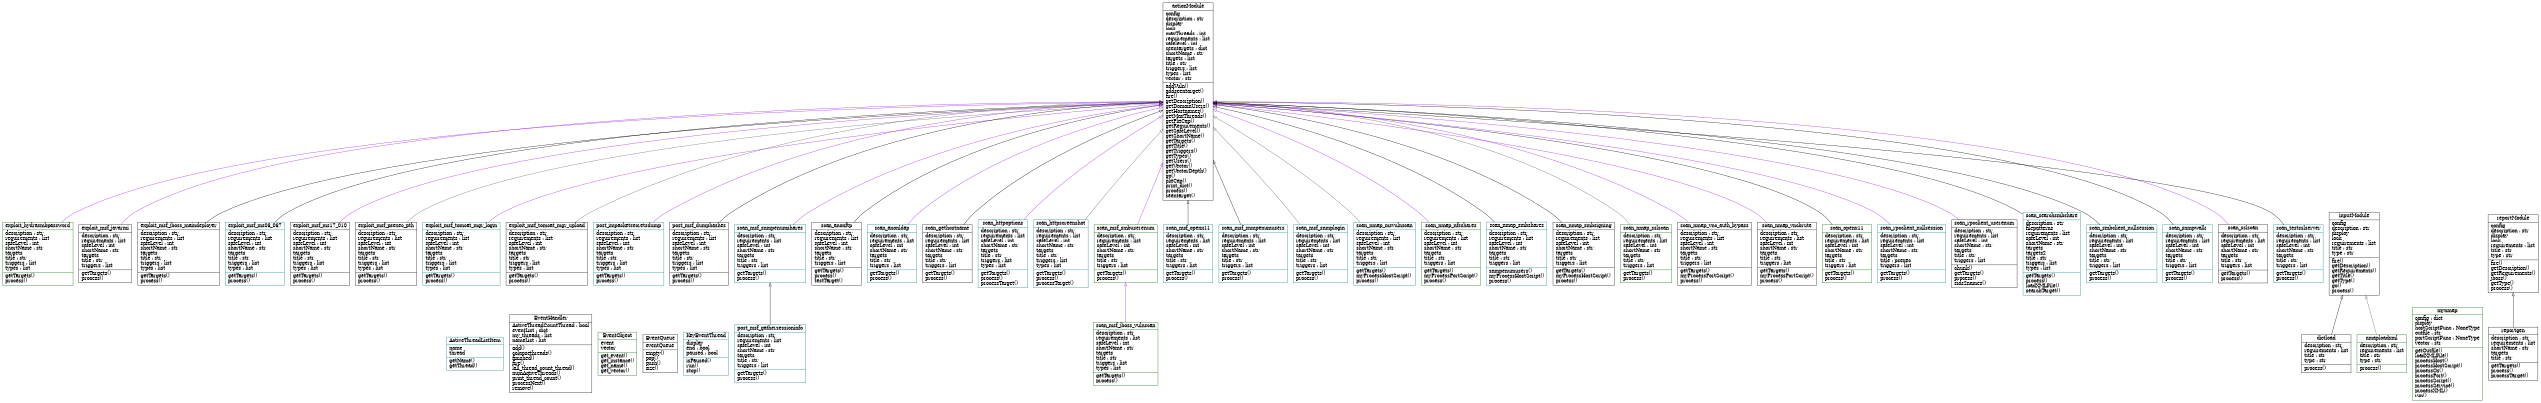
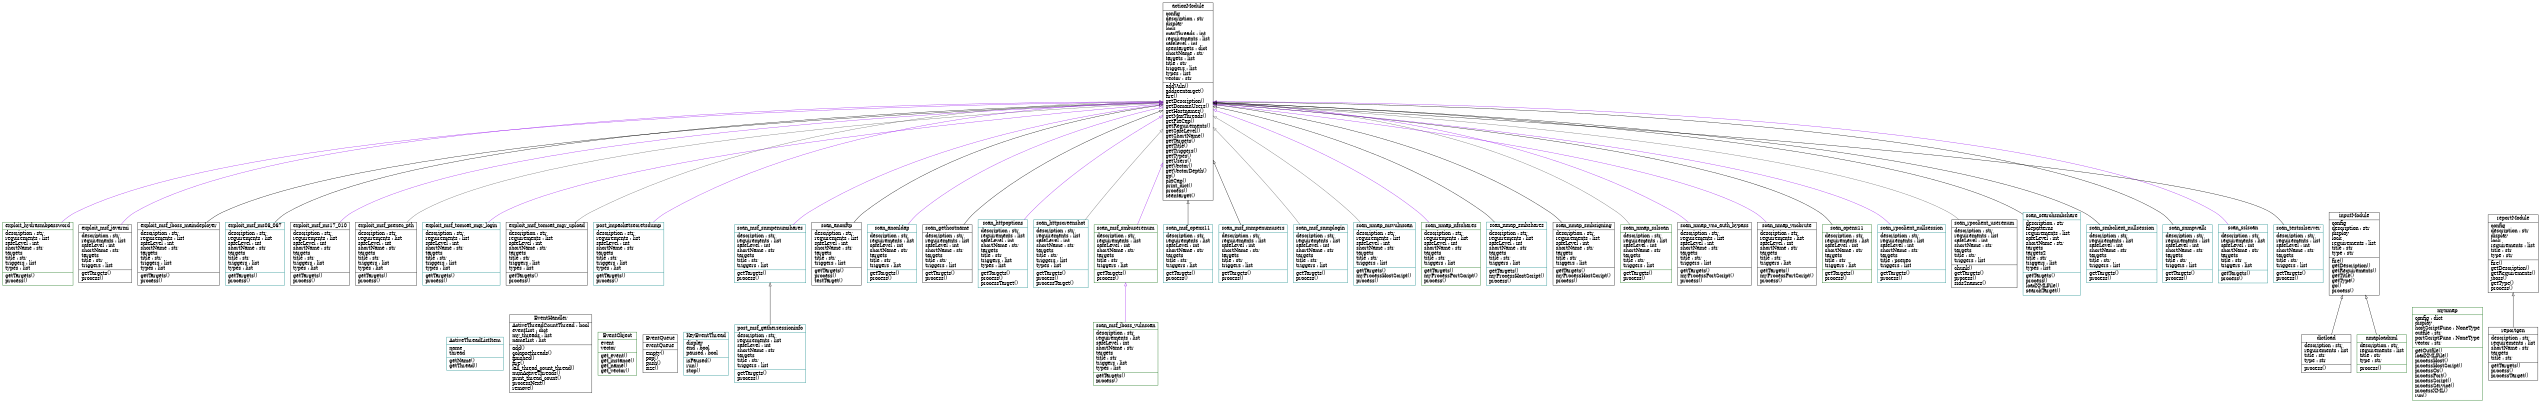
  digraph {
    rankdir=BT
    node [color=teal shape=record]
    edge [arrowhead=empty arrowtail=none color=black]
    n1 [label="{ActiveThreadListItem|name\lthread\l|getName()\lgetThread()\l}"]
    n2 [color=black label="{EventHandler|ActiveThreadCountThread : bool\leventList : dict\lmy_threads : list\lnameList : list\l|add()\lcolapsethreads()\lfinished()\lfire()\lkill_thread_count_thread()\lnumActiveThreads()\lprint_thread_count()\lprocessNext()\lremove()\l}"]
    n3 [color=darkgreen label="{EventObject|event\lvector\l|get_event()\lget_instance()\lget_name()\lget_vector()\l}"]
    n4 [color=black label="{EventQueue|eventQueue\l|empty()\lpop()\lpush()\lsize()\l}"]
    n5 [label="{KeyEventThread|display\lend : bool\lpaused : bool\l|isPaused()\lrun()\lstop()\l}"]
    n6 [color=black label="{actionModule|config\ldescription : str\ldisplay\llock\lmaxThreads : int\lrequirements : list\lsafelevel : int\lseentargets : dict\lshortName : str\ltargets : list\ltitle : str\ltriggers : list\ltypes : list\lvector : str\l|addVuln()\laddseentarget()\lfire()\lgetDescription()\lgetDomainUsers()\lgetHostnames()\lgetMaxThreads()\lgetPktCap()\lgetRequirements()\lgetSafeLevel()\lgetShortName()\lgetTargets()\lgetTitle()\lgetTriggers()\lgetTypes()\lgetUsers()\lgetVector()\lgetVectorDepth()\lgo()\lpktCap()\lprint_dict()\lprocess()\lseentarget()\l}"]
    n7 [color=black label="{dictload|description : str\lrequirements : list\ltitle : str\ltype : str\l|process()\l}"]
    n8 [color=black label="{inputModule|config\ldescription : str\ldisplay\llock\lrequirements : list\ltitle : str\ltype : str\l|fire()\lgetDescription()\lgetRequirements()\lgetTitle()\lgetType()\lgo()\lprocess()\l}"]
    n9 [color=darkgreen label="{exploit_hydrasmbpassword|description : str\lrequirements : list\lsafeLevel : int\lshortName : str\ltargets\ltitle : str\ltriggers : list\ltypes : list\l|getTargets()\lprocess()\l}"]
    n10 [color=black label="{exploit_msf_javarmi|description : str\lrequirements : list\lsafeLevel : int\lshortName : str\ltargets\ltitle : str\ltriggers : list\l|getTargets()\lprocess()\l}"]
    n11 [color=black label="{exploit_msf_jboss_maindeployer|description : str\lrequirements : list\lsafeLevel : int\lshortName : str\ltargets\ltitle : str\ltriggers : list\ltypes : list\l|getTargets()\lprocess()\l}"]
    n12 [label="{exploit_msf_ms08_067|description : str\lrequirements : list\lsafeLevel : int\lshortName : str\ltargets\ltitle : str\ltriggers : list\ltypes : list\l|getTargets()\lprocess()\l}"]
    n13 [color=black label="{exploit_msf_ms17_010|description : str\lrequirements : list\lsafeLevel : int\lshortName : str\ltargets\ltitle : str\ltriggers : list\ltypes : list\l|getTargets()\lprocess()\l}"]
    n14 [color=black label="{exploit_msf_psexec_pth|description : str\lrequirements : list\lsafeLevel : int\lshortName : str\ltargets\ltitle : str\ltriggers : list\ltypes : list\l|getTargets()\lprocess()\l}"]
    n15 [label="{exploit_msf_tomcat_mgr_login|description : str\lrequirements : list\lsafeLevel : int\lshortName : str\ltargets\ltitle : str\ltriggers : list\ltypes : list\l|getTargets()\lprocess()\l}"]
    n16 [color=black label="{exploit_msf_tomcat_mgr_upload|description : str\lrequirements : list\lsafeLevel : int\lshortName : str\ltargets\ltitle : str\ltriggers : list\ltypes : list\l|getTargets()\lprocess()\l}"]
    n17 [color=darkgreen label="{mynmap|config : dict\ldisplay\lhostScriptFunc : NoneType\loutfile : str\lportScriptFunc : NoneType\lvector : str\l|getOutfile()\lloadXMLFile()\lprocessHost()\lprocessHostScript()\lprocessOs()\lprocessPort()\lprocessScript()\lprocessService()\lprocessXML()\lrun()\l}"]
    n18 [color=darkgreen label="{nmaploadxml|description : str\lrequirements : list\ltitle : str\ltype : str\l|process()\l}"]
    n19 [label="{post_impacketsecretsdump|description : str\lrequirements : list\lsafeLevel : int\lshortName : str\ltargets\ltitle : str\ltriggers : list\ltypes : list\l|getTargets()\lprocess()\l}"]
-   n20 [color=black label="{post_msf_dumphashes|description : str\lrequirements : list\lsafeLevel : int\lshortName : str\ltargets\ltitle : str\ltriggers : list\ltypes : list\l|getTargets()\lprocess()\l}"]
    n21 [label="{post_msf_gathersessioninfo|description : str\lrequirements : list\lsafeLevel : int\lshortName : str\ltargets\ltitle : str\ltriggers : list\l|getTargets()\lprocess()\l}"]
    n22 [label="{scan_msf_snmpenumshares|description : str\lrequirements : list\lsafeLevel : int\lshortName : str\ltargets\ltitle : str\ltriggers : list\l|getTargets()\lprocess()\l}"]
    n23 [color=black label="{reportModule|config\ldescription : str\ldisplay\llock\lrequirements : list\ltitle : str\ltype : str\l|fire()\lgetDescription()\lgetRequirements()\ljboss()\lgetType()\lprocess()\l}"]
    n24 [color=black label="{reportgen|description : str\lrequirements : list\lshortName : str\ltargets\ltitle : str\l|getTargets()\lprocess()\lprocessTarget()\l}"]
    n25 [color=black label="{scan_anonftp|description : str\lrequirements : list\lsafeLevel : int\lshortName : str\ltargets\ltitle : str\ltriggers : list\l|getTargets()\lprocess()\ltestTarget()\l}"]
    n26 [label="{scan_anonldap|description : str\lrequirements : list\lsafeLevel : int\lshortName : str\ltargets\ltitle : str\ltriggers : list\l|getTargets()\lprocess()\l}"]
    n27 [color=black label="{scan_gethostname|description : str\lrequirements : list\lsafeLevel : int\lshortName : str\ltargets\ltitle : str\ltriggers : list\l|getTargets()\lprocess()\l}"]
    n28 [label="{scan_httpoptions|description : str\lrequirements : list\lsafeLevel : int\lshortName : str\ltargets\ltitle : str\ltriggers : list\ltypes : list\l|getTargets()\lprocess()\lprocessTarget()\l}"]
    n29 [label="{scan_httpscreenshot|description : str\lrequirements : list\lsafeLevel : int\lshortName : str\ltargets\ltitle : str\ltriggers : list\ltypes : list\l|getTargets()\lprocess()\lprocessTarget()\l}"]
    n30 [color=darkgreen label="{scan_msf_jboss_vulnscan|description : str\lrequirements : list\lsafeLevel : int\lshortName : str\ltargets\ltitle : str\ltriggers : list\ltypes : list\l|getTargets()\lprocess()\l}"]
    n31 [color=darkgreen label="{scan_msf_smbuserenum|description : str\lrequirements : list\lsafeLevel : int\lshortName : str\ltargets\ltitle : str\ltriggers : list\l|getTargets()\lprocess()\l}"]
    n32 [label="{scan_msf_openx11|description : str\lrequirements : list\lsafeLevel : int\lshortName : str\ltargets\ltitle : str\ltriggers : list\l|getTargets()\lprocess()\l}"]
    n33 [label="{scan_msf_snmpenumusers|description : str\lrequirements : list\lsafeLevel : int\lshortName : str\ltargets\ltitle : str\ltriggers : list\l|getTargets()\lprocess()\l}"]
    n34 [label="{scan_msf_snmplogin|description : str\lrequirements : list\lsafeLevel : int\lshortName : str\ltargets\ltitle : str\ltriggers : list\l|getTargets()\lprocess()\l}"]
    n35 [label="{scan_nmap_msvulnscan|description : str\lrequirements : list\lsafeLevel : int\lshortName : str\ltargets\ltitle : str\ltriggers : list\l|getTargets()\lmyProcessHostScript()\lprocess()\l}"]
    n36 [color=darkgreen label="{scan_nmap_nfsshares|description : str\lrequirements : list\lsafeLevel : int\lshortName : str\ltargets\ltitle : str\ltriggers : list\l|getTargets()\lmyProcessPortScript()\lprocess()\l}"]
-   n37 [label="{scan_nmap_smbshares|description : str\lrequirements : list\lsafeLevel : int\lshortName : str\ltargets\ltitle : str\ltriggers : list\l|snmpenumusers()\lmyProcessHostScript()\lprocess()\l}"]
+   n37 [label="{scan_nmap_smbshares|description : str\lrequirements : list\lsafeLevel : int\lshortName : str\ltargets\ltitle : str\ltriggers : list\l|getTargets()\lmyProcessHostScript()\lprocess()\l}"]
    n38 [color=black label="{scan_nmap_smbsigning|description : str\lrequirements : list\lsafeLevel : int\lshortName : str\ltargets\ltitle : str\ltriggers : list\l|getTargets()\lmyProcessHostScript()\lprocess()\l}"]
    n39 [color=darkgreen label="{scan_nmap_sslscan|description : str\lrequirements : list\lsafeLevel : int\lshortName : str\ltargets\ltitle : str\ltriggers : list\l|getTargets()\lprocess()\l}"]
    n40 [color=black label="{scan_nmap_vnc_auth_bypass|description : str\lrequirements : list\lsafeLevel : int\lshortName : str\ltargets\ltitle : str\ltriggers : list\l|getTargets()\lmyProcessPortScript()\lprocess()\l}"]
    n41 [color=black label="{scan_nmap_vncbrute|description : str\lrequirements : list\lsafeLevel : int\lshortName : str\ltargets\ltitle : str\ltriggers : list\l|getTargets()\lmyProcessPortScript()\lprocess()\l}"]
    n42 [color=darkgreen label="{scan_openx11|description : str\lrequirements : list\lsafeLevel : int\lshortName : str\ltargets\ltitle : str\ltriggers : list\l|getTargets()\lprocess()\l}"]
    n43 [label="{scan_rpcclient_nullsession|description : str\lrequirements : list\lsafeLevel : int\lshortName : str\ltargets\ltitle : psexec\ltriggers : list\l|getTargets()\lprocess()\l}"]
    n44 [color=black label="{scan_rpcclient_userenum|description : str\lrequirements : list\lsafeLevel : int\lshortName : str\ltargets\ltitle : str\ltriggers : list\l|chunk()\lgetTargets()\lprocess()\lsids2names()\l}"]
    n45 [label="{scan_searchsmbshare|description : str\lfilepatterns\lrequirements : list\lsafeLevel : int\lshortName : str\ltargets\ltargets2\ltitle : str\ltriggers : list\ltypes : list\l|getTargets()\lprocess()\lloadXMLFile()\lsearchTarget()\l}"]
    n46 [label="{scan_smbclient_nullsession|description : str\lrequirements : list\lsafeLevel : int\lshortName : str\ltargets\ltitle : str\ltriggers : list\l|getTargets()\lprocess()\l}"]
    n47 [label="{scan_snmpwalk|description : str\lrequirements : list\lsafeLevel : int\lshortName : str\ltargets\ltitle : str\ltriggers : list\l|getTargets()\lprocess()\l}"]
-   n48 [color=black label="{scan_sslscan|description : str\lrequirements : list\lsafeLevel : int\lshortName : str\ltargets\ltitle : str\ltriggers : list\l|getTargets()\lprocess()\l}"]
+   n48 [label="{scan_sslscan|description : str\lrequirements : list\lsafeLevel : int\lshortName : str\ltargets\ltitle : str\ltriggers : list\l|getTargets()\lprocess()\l}"]
    n49 [label="{scan_testsslserver|description : str\lrequirements : list\lsafeLevel : int\lshortName : str\ltargets\ltitle : str\ltriggers : list\l|getTargets()\lprocess()\l}"]
    n7 -> n8
    n9 -> n6 [color=purple]
    n10 -> n6 [color=purple]
    n11 -> n6
    n12 -> n6
    n13 -> n6 [color=purple]
    n14 -> n6 [color=gray40]
    n15 -> n6 [color=purple]
    n16 -> n6 [color=gray40]
-   n18 -> n8 [color=gray40]
+   n18 -> n8
    n19 -> n6 [color=purple]
-   n20 -> n6
    n21 -> n22
    n22 -> n6 [color=purple]
    n24 -> n23
    n25 -> n6
    n26 -> n6 [color=purple]
    n27 -> n6
    n28 -> n6 [color=purple]
    n29 -> n6 [color=gray40]
    n30 -> n31 [color=purple]
    n31 -> n6 [color=purple]
    n32 -> n6
    n33 -> n6
    n34 -> n6 [color=gray40]
    n35 -> n6 [color=gray40]
    n36 -> n6 [color=purple]
    n37 -> n6
    n38 -> n6
    n39 -> n6 [color=gray40]
    n40 -> n6 [color=purple]
    n41 -> n6 [color=purple]
    n42 -> n6
    n43 -> n6 [color=purple]
-   n44 -> n6 [color=purple]
+   n44 -> n6 [color=gray40]
    n45 -> n6
    n46 -> n6
    n47 -> n6
    n48 -> n6 [color=purple]
    n49 -> n6
  }
